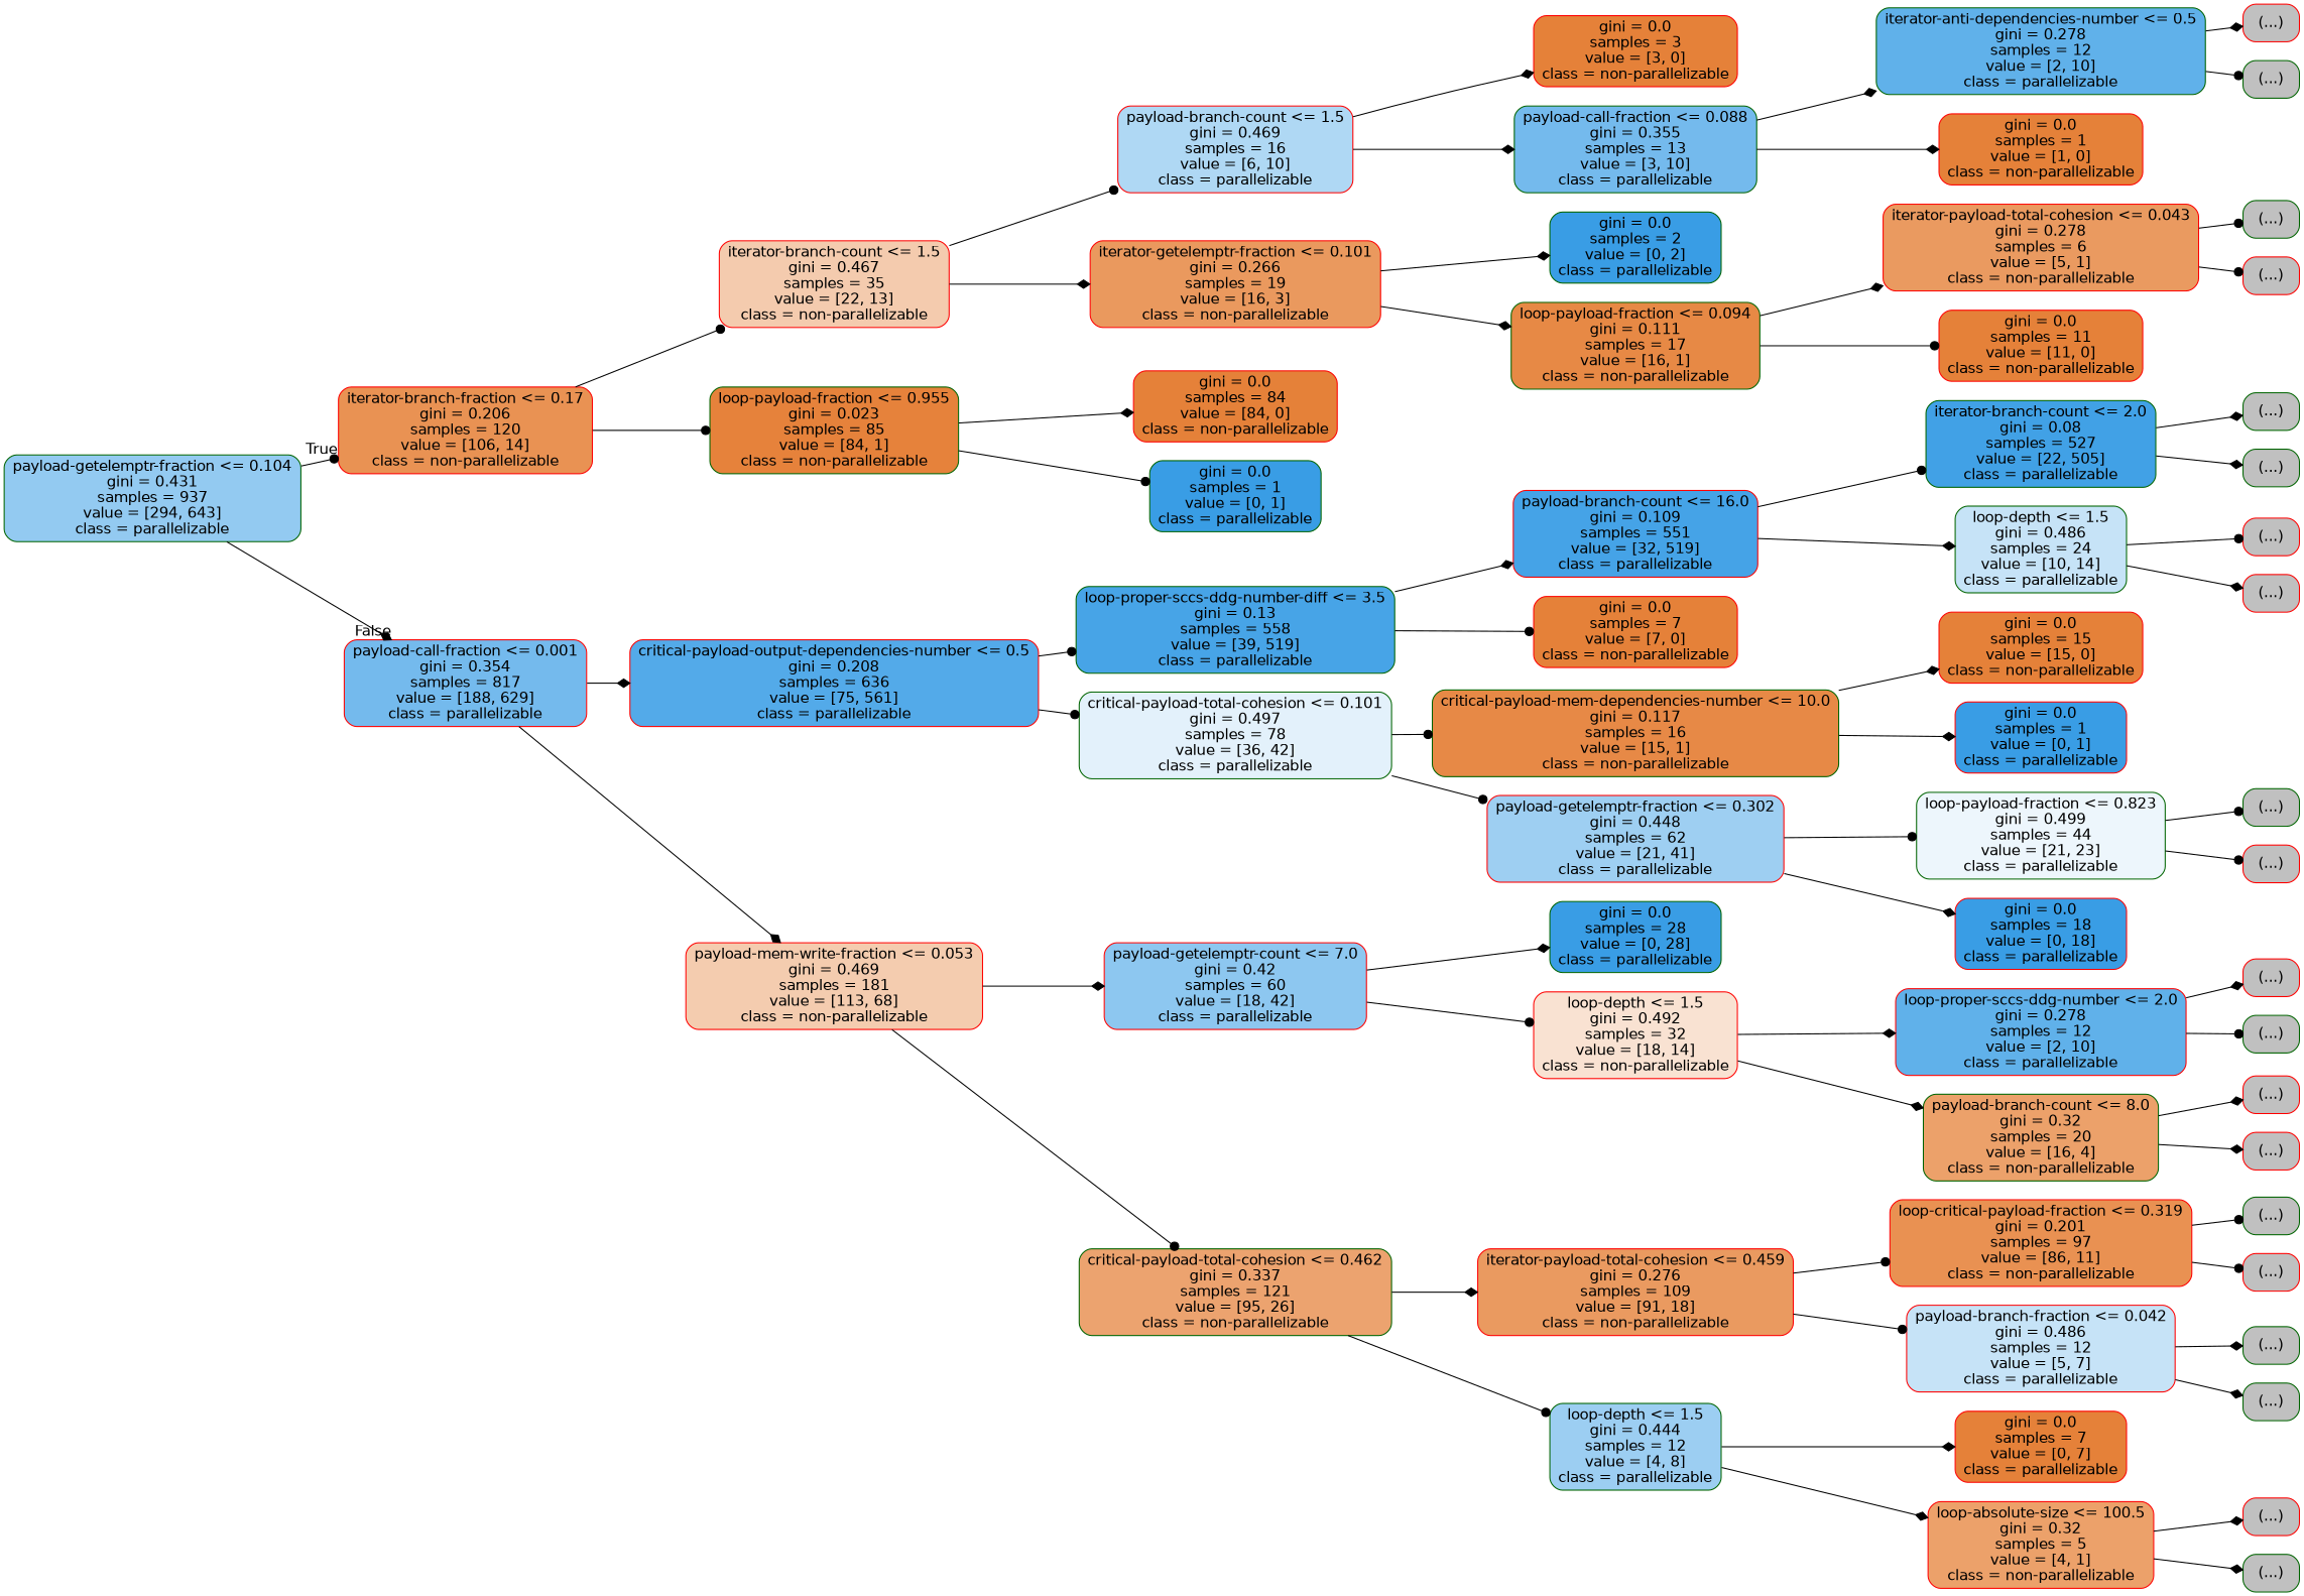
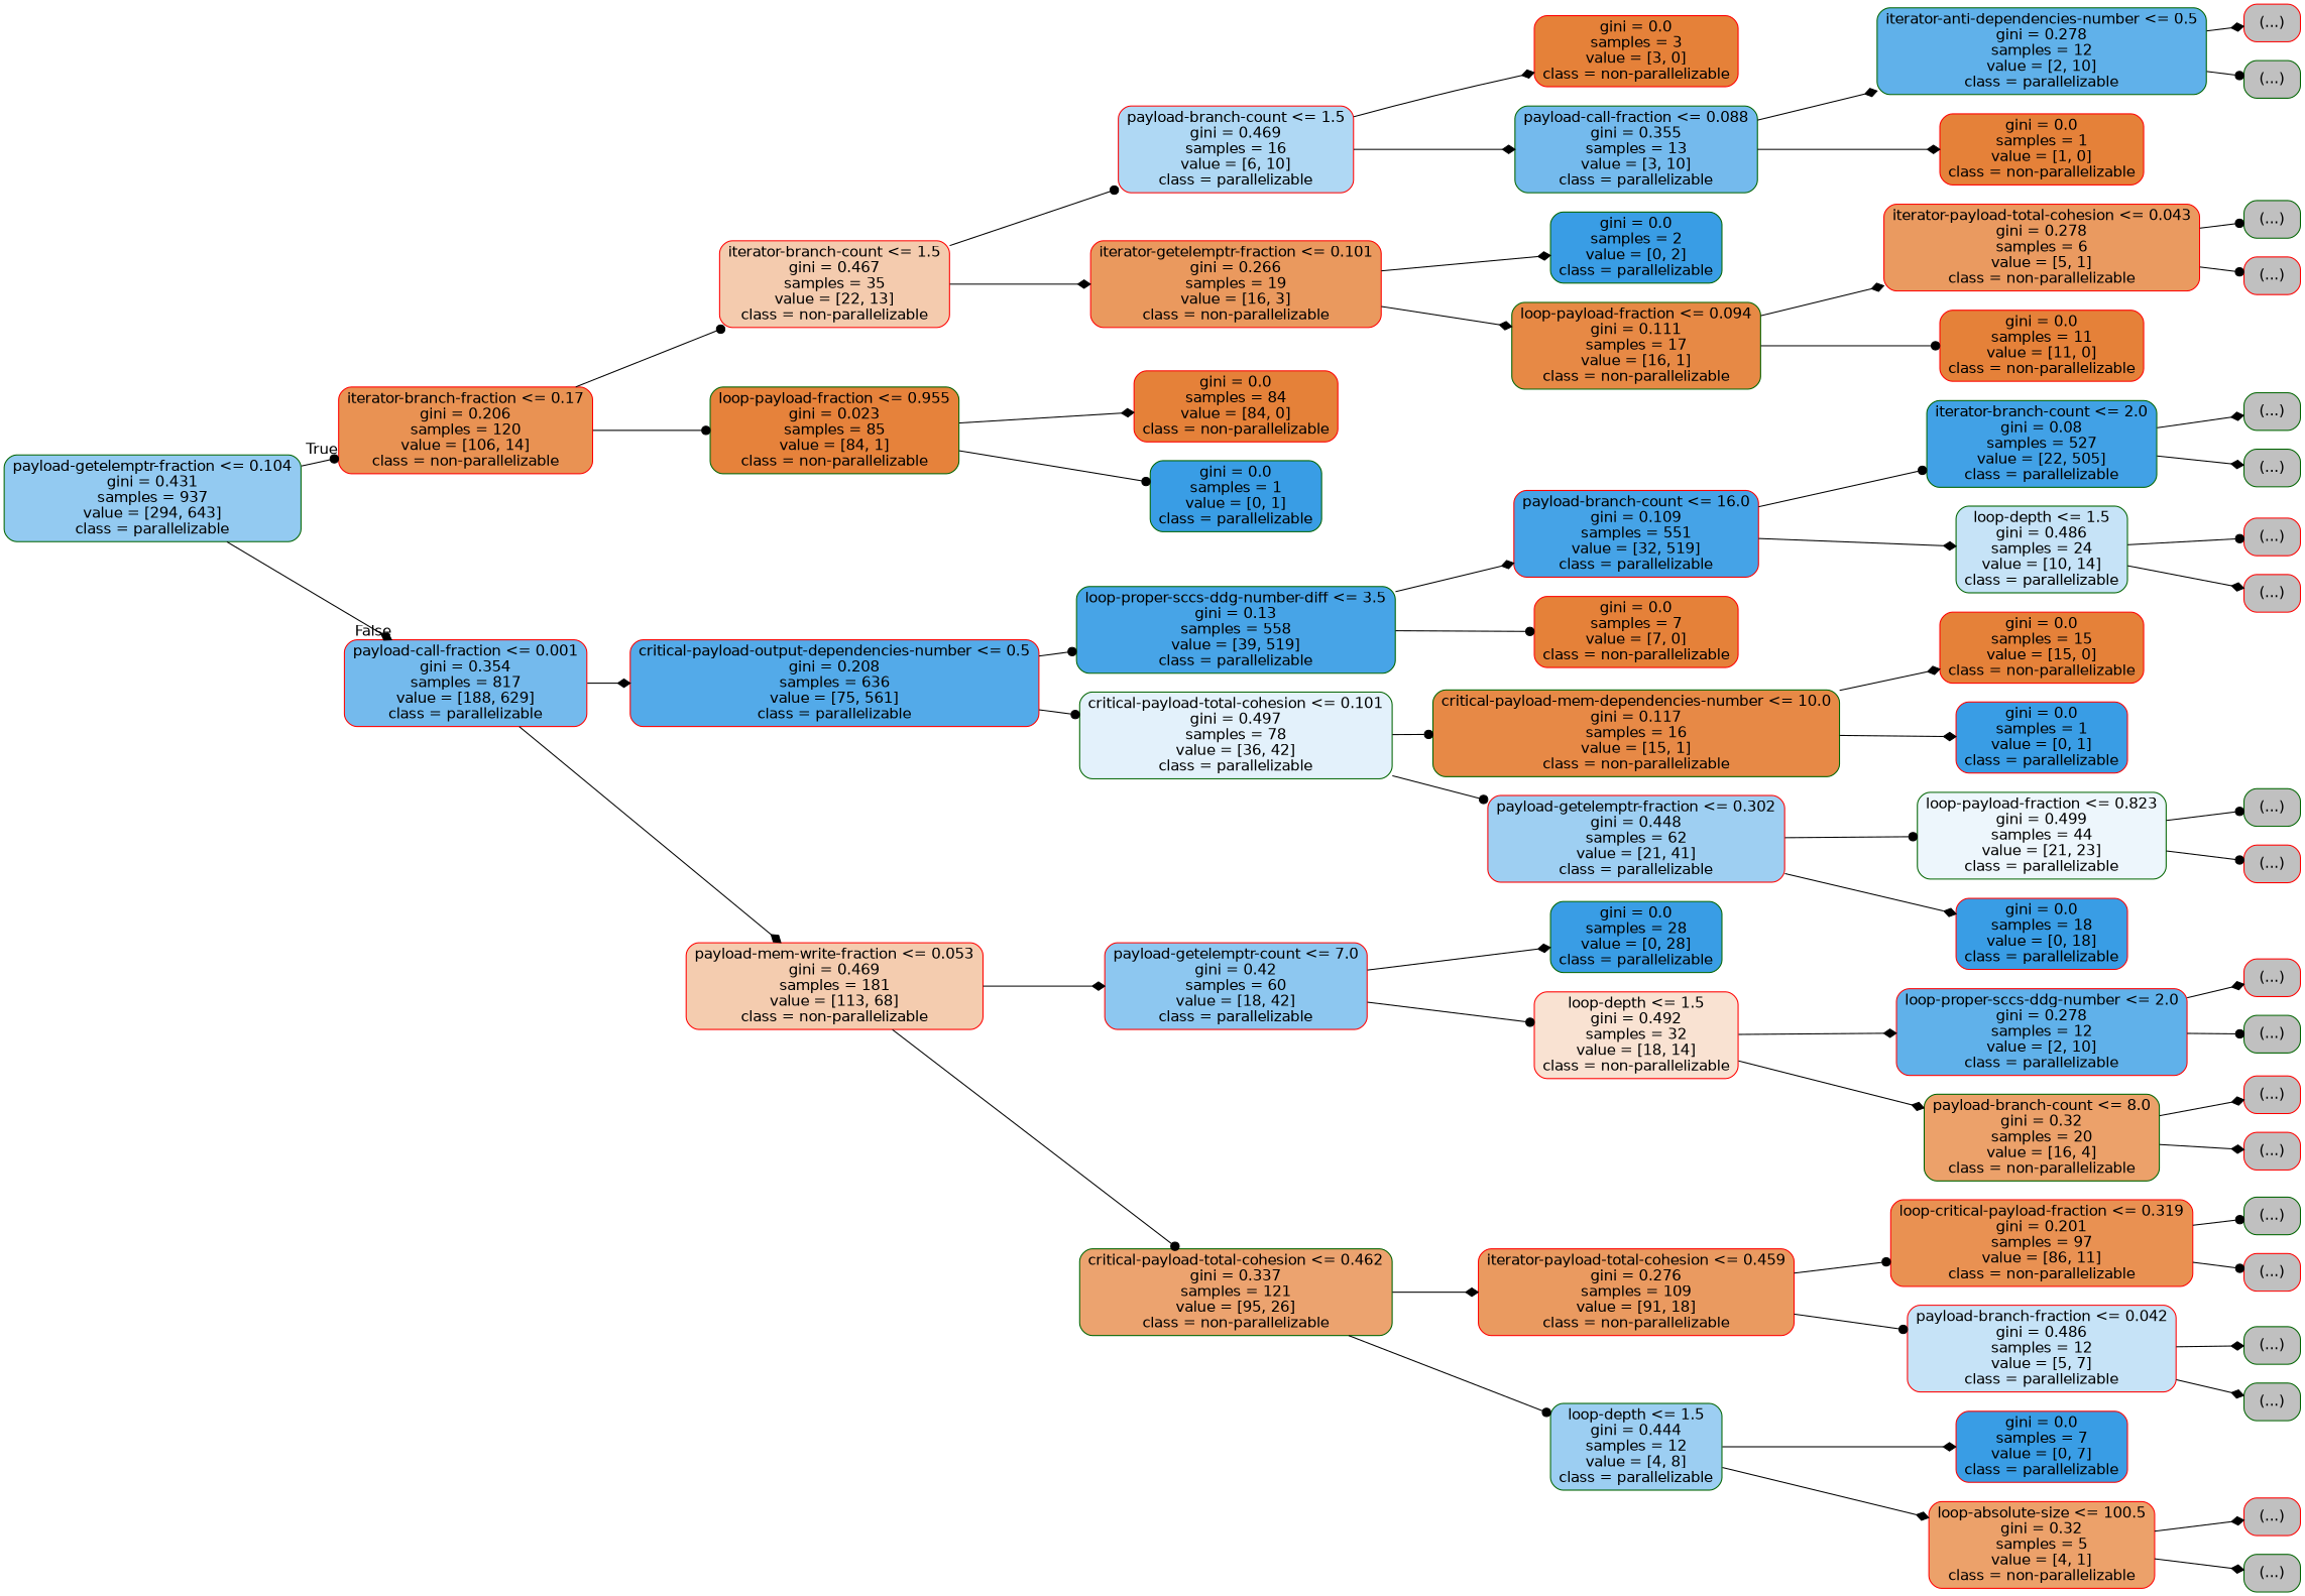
  digraph {
    rankdir=LR
    node [color=red fillcolor="#C0C0C0" fontname=helvetica shape=box style="filled, rounded"]
    edge [fontname=helvetica arrowhead=diamond]
    n1 [color=darkgreen fillcolor="#399de58a" label="payload-getelemptr-fraction <= 0.104\ngini = 0.431\nsamples = 937\nvalue = [294, 643]\nclass = parallelizable"]
    n2 [fillcolor="#e58139dd" label="iterator-branch-fraction <= 0.17\ngini = 0.206\nsamples = 120\nvalue = [106, 14]\nclass = non-parallelizable"]
    n3 [fillcolor="#399de5b3" label="payload-call-fraction <= 0.001\ngini = 0.354\nsamples = 817\nvalue = [188, 629]\nclass = parallelizable"]
    n4 [fillcolor="#e5813968" label="iterator-branch-count <= 1.5\ngini = 0.467\nsamples = 35\nvalue = [22, 13]\nclass = non-parallelizable"]
    n5 [color=darkgreen fillcolor="#e58139fc" label="loop-payload-fraction <= 0.955\ngini = 0.023\nsamples = 85\nvalue = [84, 1]\nclass = non-parallelizable"]
    n6 [fillcolor="#399de566" label="payload-branch-count <= 1.5\ngini = 0.469\nsamples = 16\nvalue = [6, 10]\nclass = parallelizable"]
    n7 [fillcolor="#e58139cf" label="iterator-getelemptr-fraction <= 0.101\ngini = 0.266\nsamples = 19\nvalue = [16, 3]\nclass = non-parallelizable"]
    n8 [fillcolor="#e58139ff" label="gini = 0.0\nsamples = 3\nvalue = [3, 0]\nclass = non-parallelizable"]
    n9 [color=darkgreen fillcolor="#399de5b3" label="payload-call-fraction <= 0.088\ngini = 0.355\nsamples = 13\nvalue = [3, 10]\nclass = parallelizable"]
    n10 [color=darkgreen fillcolor="#399de5cc" label="iterator-anti-dependencies-number <= 0.5\ngini = 0.278\nsamples = 12\nvalue = [2, 10]\nclass = parallelizable"]
    n11 [fillcolor="#e58139ff" label="gini = 0.0\nsamples = 1\nvalue = [1, 0]\nclass = non-parallelizable"]
    n12 [label="(...)"]
    n13 [color=darkgreen label="(...)"]
    n14 [color=darkgreen fillcolor="#399de5ff" label="gini = 0.0\nsamples = 2\nvalue = [0, 2]\nclass = parallelizable"]
    n15 [color=darkgreen fillcolor="#e58139ef" label="loop-payload-fraction <= 0.094\ngini = 0.111\nsamples = 17\nvalue = [16, 1]\nclass = non-parallelizable"]
    n16 [fillcolor="#e58139cc" label="iterator-payload-total-cohesion <= 0.043\ngini = 0.278\nsamples = 6\nvalue = [5, 1]\nclass = non-parallelizable"]
    n17 [fillcolor="#e58139ff" label="gini = 0.0\nsamples = 11\nvalue = [11, 0]\nclass = non-parallelizable"]
    n18 [color=darkgreen label="(...)"]
    n19 [label="(...)"]
    n20 [fillcolor="#e58139ff" label="gini = 0.0\nsamples = 84\nvalue = [84, 0]\nclass = non-parallelizable"]
    n21 [color=darkgreen fillcolor="#399de5ff" label="gini = 0.0\nsamples = 1\nvalue = [0, 1]\nclass = parallelizable"]
    n22 [fillcolor="#399de5dd" label="critical-payload-output-dependencies-number <= 0.5\ngini = 0.208\nsamples = 636\nvalue = [75, 561]\nclass = parallelizable"]
    n23 [fillcolor="#e5813966" label="payload-mem-write-fraction <= 0.053\ngini = 0.469\nsamples = 181\nvalue = [113, 68]\nclass = non-parallelizable"]
    n24 [color=darkgreen fillcolor="#399de5ec" label="loop-proper-sccs-ddg-number-diff <= 3.5\ngini = 0.13\nsamples = 558\nvalue = [39, 519]\nclass = parallelizable"]
    n25 [color=darkgreen fillcolor="#399de524" label="critical-payload-total-cohesion <= 0.101\ngini = 0.497\nsamples = 78\nvalue = [36, 42]\nclass = parallelizable"]
    n26 [fillcolor="#399de5ef" label="payload-branch-count <= 16.0\ngini = 0.109\nsamples = 551\nvalue = [32, 519]\nclass = parallelizable"]
    n27 [fillcolor="#e58139ff" label="gini = 0.0\nsamples = 7\nvalue = [7, 0]\nclass = non-parallelizable"]
    n28 [color=darkgreen fillcolor="#399de5f4" label="iterator-branch-count <= 2.0\ngini = 0.08\nsamples = 527\nvalue = [22, 505]\nclass = parallelizable"]
    n29 [color=darkgreen fillcolor="#399de549" label="loop-depth <= 1.5\ngini = 0.486\nsamples = 24\nvalue = [10, 14]\nclass = parallelizable"]
    n30 [color=darkgreen label="(...)"]
    n31 [color=darkgreen label="(...)"]
    n32 [label="(...)"]
    n33 [label="(...)"]
    n34 [color=darkgreen fillcolor="#e58139ee" label="critical-payload-mem-dependencies-number <= 10.0\ngini = 0.117\nsamples = 16\nvalue = [15, 1]\nclass = non-parallelizable"]
    n35 [fillcolor="#399de57c" label="payload-getelemptr-fraction <= 0.302\ngini = 0.448\nsamples = 62\nvalue = [21, 41]\nclass = parallelizable"]
    n36 [fillcolor="#e58139ff" label="gini = 0.0\nsamples = 15\nvalue = [15, 0]\nclass = non-parallelizable"]
    n37 [fillcolor="#399de5ff" label="gini = 0.0\nsamples = 1\nvalue = [0, 1]\nclass = parallelizable"]
    n38 [color=darkgreen fillcolor="#399de516" label="loop-payload-fraction <= 0.823\ngini = 0.499\nsamples = 44\nvalue = [21, 23]\nclass = parallelizable"]
    n39 [fillcolor="#399de5ff" label="gini = 0.0\nsamples = 18\nvalue = [0, 18]\nclass = parallelizable"]
    n40 [color=darkgreen label="(...)"]
    n41 [label="(...)"]
    n42 [fillcolor="#399de592" label="payload-getelemptr-count <= 7.0\ngini = 0.42\nsamples = 60\nvalue = [18, 42]\nclass = parallelizable"]
    n43 [color=darkgreen fillcolor="#e58139b9" label="critical-payload-total-cohesion <= 0.462\ngini = 0.337\nsamples = 121\nvalue = [95, 26]\nclass = non-parallelizable"]
    n44 [color=darkgreen fillcolor="#399de5ff" label="gini = 0.0\nsamples = 28\nvalue = [0, 28]\nclass = parallelizable"]
    n45 [fillcolor="#e5813939" label="loop-depth <= 1.5\ngini = 0.492\nsamples = 32\nvalue = [18, 14]\nclass = non-parallelizable"]
    n46 [fillcolor="#399de5cc" label="loop-proper-sccs-ddg-number <= 2.0\ngini = 0.278\nsamples = 12\nvalue = [2, 10]\nclass = parallelizable"]
    n47 [color=darkgreen fillcolor="#e58139bf" label="payload-branch-count <= 8.0\ngini = 0.32\nsamples = 20\nvalue = [16, 4]\nclass = non-parallelizable"]
    n48 [label="(...)"]
    n49 [color=darkgreen label="(...)"]
    n50 [label="(...)"]
    n51 [label="(...)"]
    n52 [fillcolor="#e58139cd" label="iterator-payload-total-cohesion <= 0.459\ngini = 0.276\nsamples = 109\nvalue = [91, 18]\nclass = non-parallelizable"]
    n53 [color=darkgreen fillcolor="#399de57f" label="loop-depth <= 1.5\ngini = 0.444\nsamples = 12\nvalue = [4, 8]\nclass = parallelizable"]
    n54 [fillcolor="#e58139de" label="loop-critical-payload-fraction <= 0.319\ngini = 0.201\nsamples = 97\nvalue = [86, 11]\nclass = non-parallelizable"]
    n55 [fillcolor="#399de549" label="payload-branch-fraction <= 0.042\ngini = 0.486\nsamples = 12\nvalue = [5, 7]\nclass = parallelizable"]
    n56 [color=darkgreen label="(...)"]
    n57 [label="(...)"]
    n58 [color=darkgreen label="(...)"]
    n59 [color=darkgreen label="(...)"]
-   n60 [fillcolor="#e58139ff" label="gini = 0.0\nsamples = 7\nvalue = [0, 7]\nclass = parallelizable"]
+   n60 [fillcolor="#399de5ff" label="gini = 0.0\nsamples = 7\nvalue = [0, 7]\nclass = parallelizable"]
    n61 [fillcolor="#e58139bf" label="loop-absolute-size <= 100.5\ngini = 0.32\nsamples = 5\nvalue = [4, 1]\nclass = non-parallelizable"]
    n62 [label="(...)"]
    n63 [color=darkgreen label="(...)"]
    n1 -> n2 [headlabel=True labelangle=45 labeldistance=2.5 arrowhead=dot]
    n1 -> n3 [headlabel=False labelangle=-45 labeldistance=2.5]
    n2 -> n4 [arrowhead=dot]
    n2 -> n5 [arrowhead=dot]
    n3 -> n22
    n3 -> n23
    n4 -> n6 [arrowhead=dot]
    n4 -> n7
    n5 -> n20
    n5 -> n21 [arrowhead=dot]
    n6 -> n8
    n6 -> n9
    n7 -> n14
    n7 -> n15
    n9 -> n10
    n9 -> n11
    n10 -> n12
    n10 -> n13 [arrowhead=dot]
    n15 -> n16
    n15 -> n17 [arrowhead=dot]
    n16 -> n18 [arrowhead=dot]
    n16 -> n19 [arrowhead=dot]
    n22 -> n24 [arrowhead=dot]
    n22 -> n25 [arrowhead=dot]
    n23 -> n42
    n23 -> n43 [arrowhead=dot]
    n24 -> n26
    n24 -> n27 [arrowhead=dot]
    n25 -> n34 [arrowhead=dot]
    n25 -> n35 [arrowhead=dot]
    n26 -> n28 [arrowhead=dot]
    n26 -> n29
    n28 -> n30
    n28 -> n31
    n29 -> n32 [arrowhead=dot]
    n29 -> n33
    n34 -> n36
    n34 -> n37
    n35 -> n38 [arrowhead=dot]
    n35 -> n39
    n38 -> n40 [arrowhead=dot]
    n38 -> n41 [arrowhead=dot]
    n42 -> n44
    n42 -> n45 [arrowhead=dot]
    n43 -> n52
    n43 -> n53 [arrowhead=dot]
    n45 -> n46
    n45 -> n47
    n46 -> n48
    n46 -> n49 [arrowhead=dot]
    n47 -> n50
    n47 -> n51
    n52 -> n54 [arrowhead=dot]
    n52 -> n55 [arrowhead=dot]
    n53 -> n60
    n53 -> n61
    n54 -> n56 [arrowhead=dot]
    n54 -> n57 [arrowhead=dot]
    n55 -> n58
    n55 -> n59
    n61 -> n62
    n61 -> n63
  }
